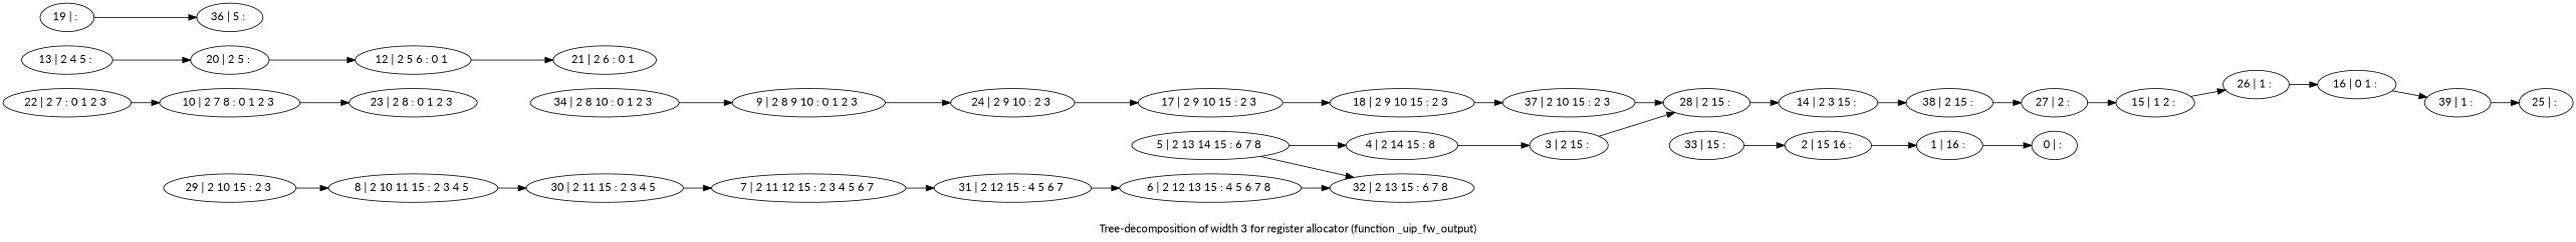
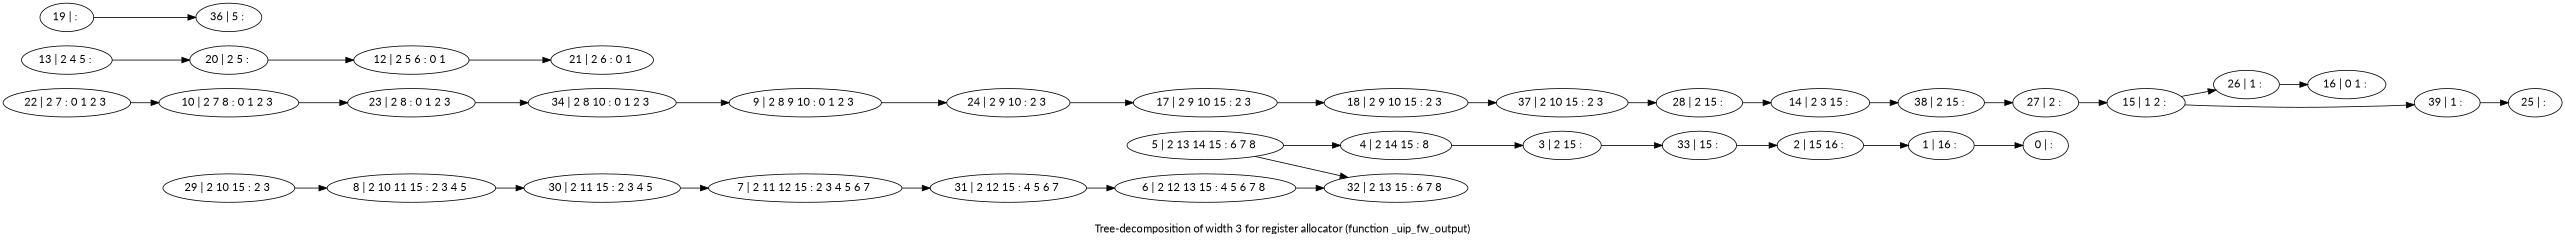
  digraph {
    fontname=Lato
    label="Tree-decomposition of width 3 for register allocator (function _uip_fw_output)"
    rankdir=LR
    node [fontname=Lato]
    edge [fontname=Lato]
    n1 [label="0 | : "]
    n2 [label="1 | 16 : "]
    n3 [label="2 | 15 16 : "]
    n4 [label="3 | 2 15 : "]
    n5 [label="33 | 15 : "]
    n6 [label="4 | 2 14 15 : 8 "]
    n7 [label="5 | 2 13 14 15 : 6 7 8 "]
    n8 [label="32 | 2 13 15 : 6 7 8 "]
    n9 [label="6 | 2 12 13 15 : 4 5 6 7 8 "]
    n10 [label="7 | 2 11 12 15 : 2 3 4 5 6 7 "]
    n11 [label="31 | 2 12 15 : 4 5 6 7 "]
    n12 [label="8 | 2 10 11 15 : 2 3 4 5 "]
    n13 [label="30 | 2 11 15 : 2 3 4 5 "]
    n14 [label="9 | 2 8 9 10 : 0 1 2 3 "]
    n15 [label="24 | 2 9 10 : 2 3 "]
    n16 [label="17 | 2 9 10 15 : 2 3 "]
    n17 [label="10 | 2 7 8 : 0 1 2 3 "]
    n18 [label="23 | 2 8 : 0 1 2 3 "]
    n19 [label="34 | 2 8 10 : 0 1 2 3 "]
    n20 [label="22 | 2 7 : 0 1 2 3 "]
    n21 [label="12 | 2 5 6 : 0 1 "]
    n22 [label="21 | 2 6 : 0 1 "]
    n23 [label="13 | 2 4 5 : "]
    n24 [label="20 | 2 5 : "]
    n25 [label="14 | 2 3 15 : "]
    n26 [label="38 | 2 15 : "]
    n27 [label="27 | 2 : "]
    n28 [label="15 | 1 2 : "]
    n29 [label="26 | 1 : "]
    n30 [label="16 | 0 1 : "]
    n31 [label="39 | 1 : "]
    n32 [label="25 | : "]
    n33 [label="18 | 2 9 10 15 : 2 3 "]
    n34 [label="37 | 2 10 15 : 2 3 "]
    n35 [label="28 | 2 15 : "]
    n36 [label="19 | : "]
    n37 [label="36 | 5 : "]
    n38 [label="29 | 2 10 15 : 2 3 "]
    n2 -> n1
    n3 -> n2
-   n4 -> n35
+   n4 -> n5
    n5 -> n3
    n6 -> n4
    n7 -> n6
    n7 -> n8
    n9 -> n8
    n10 -> n11
    n11 -> n9
    n12 -> n13
    n13 -> n10
    n14 -> n15
    n15 -> n16
    n16 -> n33
    n17 -> n18
+   n18 -> n19
    n19 -> n14
    n20 -> n17
    n21 -> n22
    n23 -> n24
    n24 -> n21
    n25 -> n26
    n26 -> n27
    n27 -> n28
    n28 -> n29
    n29 -> n30
-   n30 -> n31
+   n28 -> n31
    n31 -> n32
    n33 -> n34
    n34 -> n35
    n35 -> n25
    n36 -> n37
    n38 -> n12
  }
